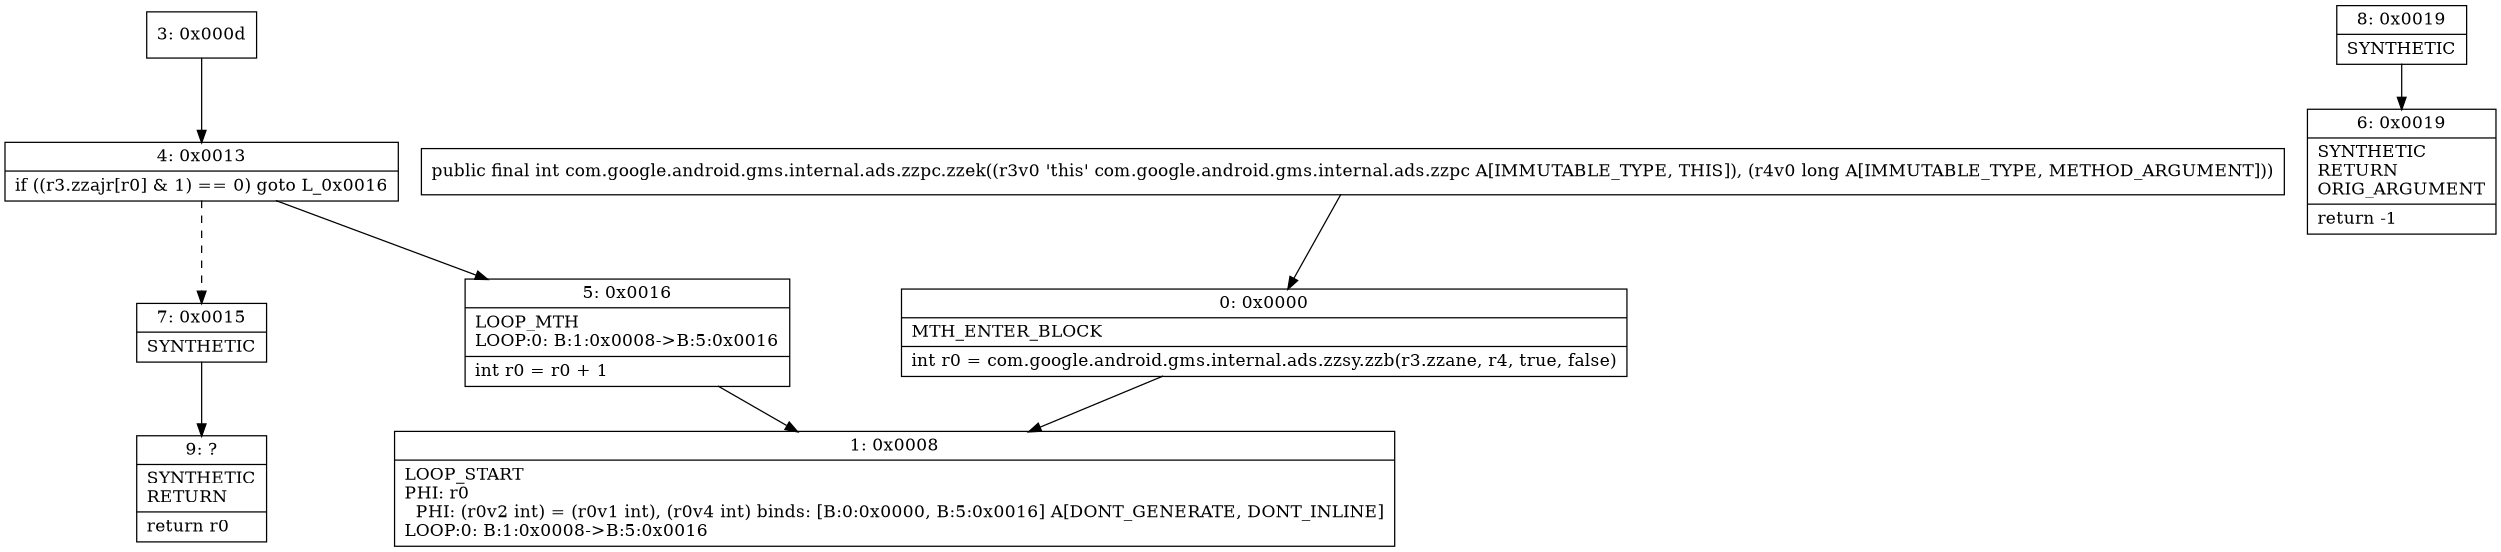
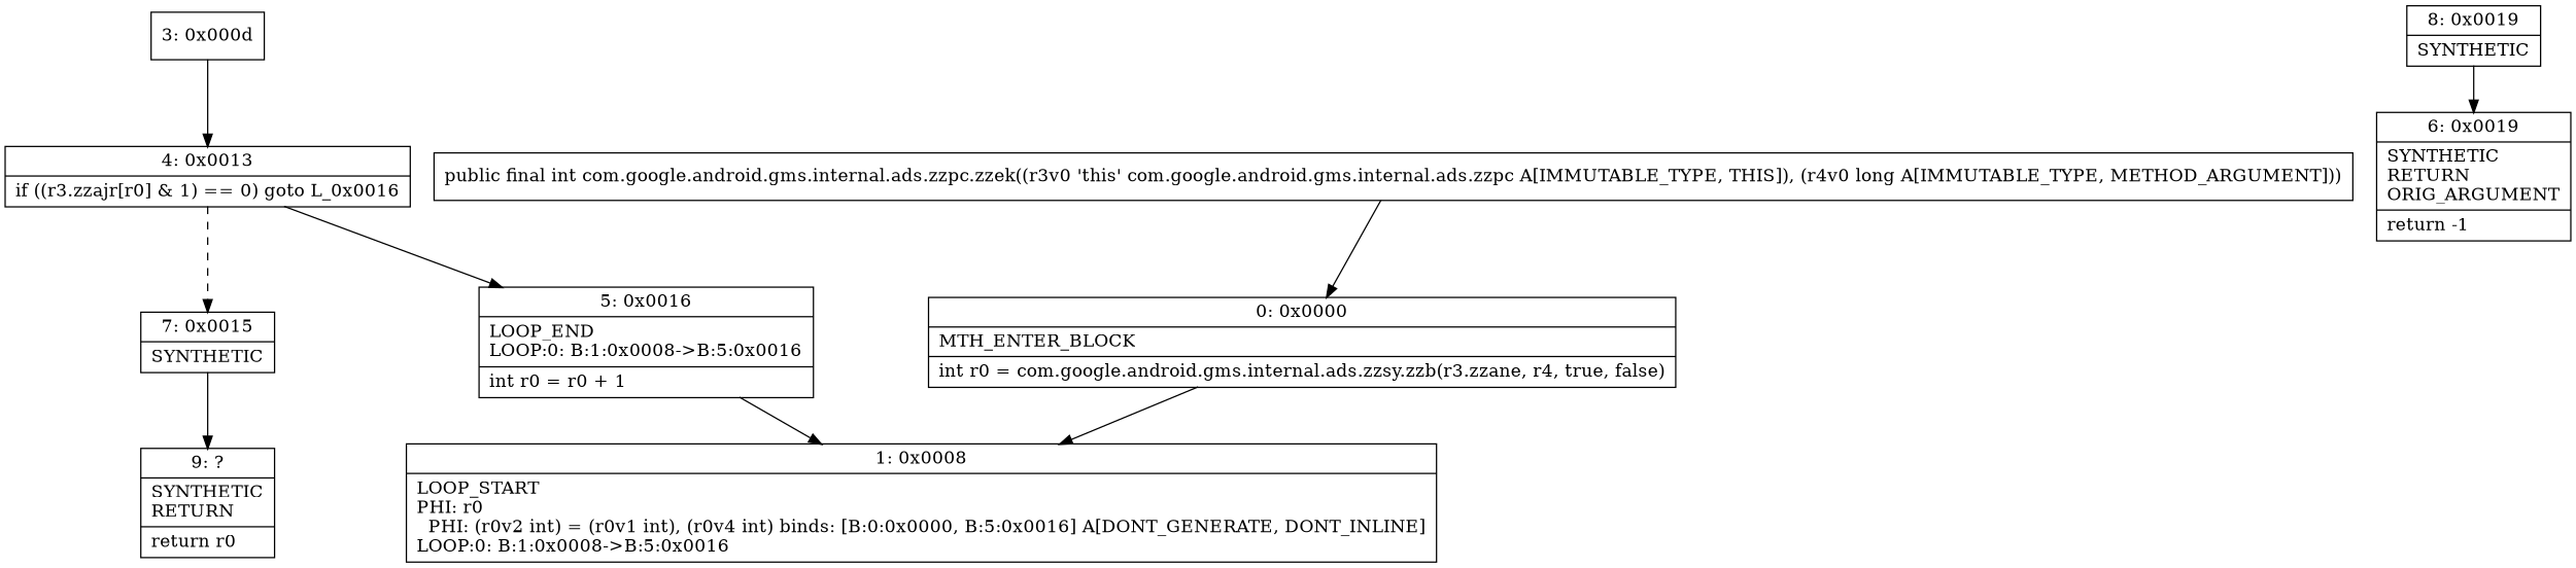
  digraph {
    node [shape=record]
    n1 [label="{0\:\ 0x0000|MTH_ENTER_BLOCK\l|int r0 = com.google.android.gms.internal.ads.zzsy.zzb(r3.zzane, r4, true, false)\l}"]
    n2 [label="{1\:\ 0x0008|LOOP_START\lPHI: r0 \l  PHI: (r0v2 int) = (r0v1 int), (r0v4 int) binds: [B:0:0x0000, B:5:0x0016] A[DONT_GENERATE, DONT_INLINE]\lLOOP:0: B:1:0x0008\-\>B:5:0x0016\l}"]
    n3 [label="{3\:\ 0x000d}"]
    n4 [label="{4\:\ 0x0013|if ((r3.zzajr[r0] & 1) == 0) goto L_0x0016\l}"]
    n5 [label="{8\:\ 0x0019|SYNTHETIC\l}"]
    n6 [label="{6\:\ 0x0019|SYNTHETIC\lRETURN\lORIG_ARGUMENT\l|return \-1\l}"]
-   n7 [label="{5\:\ 0x0016|LOOP_MTH\lLOOP:0: B:1:0x0008\-\>B:5:0x0016\l|int r0 = r0 + 1\l}"]
+   n7 [label="{5\:\ 0x0016|LOOP_END\lLOOP:0: B:1:0x0008\-\>B:5:0x0016\l|int r0 = r0 + 1\l}"]
    n8 [label="{7\:\ 0x0015|SYNTHETIC\l}"]
    n9 [label="{9\:\ ?|SYNTHETIC\lRETURN\l|return r0\l}"]
    n10 [label="{public final int com.google.android.gms.internal.ads.zzpc.zzek((r3v0 'this' com.google.android.gms.internal.ads.zzpc A[IMMUTABLE_TYPE, THIS]), (r4v0 long A[IMMUTABLE_TYPE, METHOD_ARGUMENT])) }"]
    n1 -> n2
    n3 -> n4
    n4 -> n7
    n4 -> n8 [style=dashed]
    n5 -> n6
    n7 -> n2
    n8 -> n9
    n10 -> n1
  }
